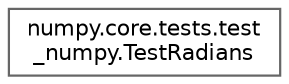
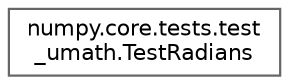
  digraph {
    rankdir=LR
-   n1 [color=grey40 fillcolor=white fontname=Helvetica fontsize=10 height=0.2 label="numpy.core.tests.test\l_numpy.TestRadians" shape=box style=filled width=0.4]
+   n1 [color=grey40 fillcolor=white fontname=Helvetica fontsize=10 height=0.2 label="numpy.core.tests.test\l_umath.TestRadians" shape=box style=filled width=0.4]
  }
